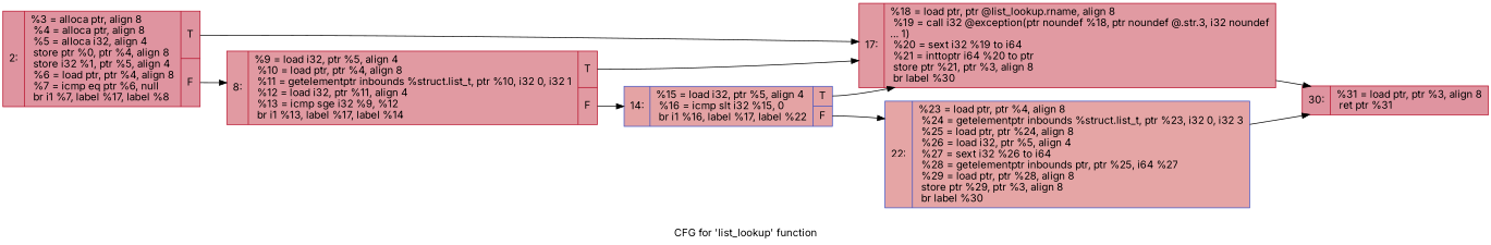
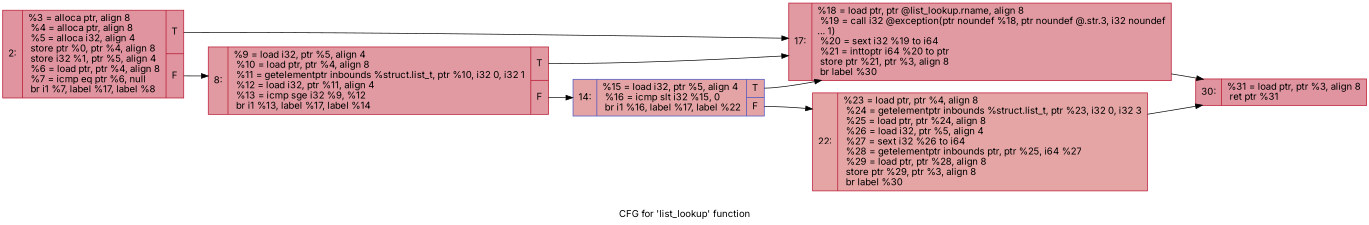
  digraph {
    label="CFG for 'list_lookup' function"
    rankdir=LR
    fontname=Inter
    node [color="#b70d28ff" fillcolor="#b70d2870" fontname=Inter shape=record style=filled]
    edge [tailport=s0 fontname=Inter]
    n1 [label="{2:\l|  %3 = alloca ptr, align 8\l  %4 = alloca ptr, align 8\l  %5 = alloca i32, align 4\l  store ptr %0, ptr %4, align 8\l  store i32 %1, ptr %5, align 4\l  %6 = load ptr, ptr %4, align 8\l  %7 = icmp eq ptr %6, null\l  br i1 %7, label %17, label %8\l|{<s0>T|<s1>F}}"]
    n2 [fillcolor="#bb1b2c70" label="{17:\l|  %18 = load ptr, ptr @list_lookup.rname, align 8\l  %19 = call i32 @exception(ptr noundef %18, ptr noundef @.str.3, i32 noundef\l... 1)\l  %20 = sext i32 %19 to i64\l  %21 = inttoptr i64 %20 to ptr\l  store ptr %21, ptr %3, align 8\l  br label %30\l}"]
    n3 [fillcolor="#bb1b2c70" label="{8:\l|  %9 = load i32, ptr %5, align 4\l  %10 = load ptr, ptr %4, align 8\l  %11 = getelementptr inbounds %struct.list_t, ptr %10, i32 0, i32 1\l  %12 = load i32, ptr %11, align 4\l  %13 = icmp sge i32 %9, %12\l  br i1 %13, label %17, label %14\l|{<s0>T|<s1>F}}"]
    n4 [label="{30:\l|  %31 = load ptr, ptr %3, align 8\l  ret ptr %31\l}"]
    n5 [color="#3d50c3ff" fillcolor="#c32e3170" label="{14:\l|  %15 = load i32, ptr %5, align 4\l  %16 = icmp slt i32 %15, 0\l  br i1 %16, label %17, label %22\l|{<s0>T|<s1>F}}"]
-   n6 [color="#3d50c3ff" fillcolor="#c5333470" label="{22:\l|  %23 = load ptr, ptr %4, align 8\l  %24 = getelementptr inbounds %struct.list_t, ptr %23, i32 0, i32 3\l  %25 = load ptr, ptr %24, align 8\l  %26 = load i32, ptr %5, align 4\l  %27 = sext i32 %26 to i64\l  %28 = getelementptr inbounds ptr, ptr %25, i64 %27\l  %29 = load ptr, ptr %28, align 8\l  store ptr %29, ptr %3, align 8\l  br label %30\l}"]
+   n6 [fillcolor="#c5333470" label="{22:\l|  %23 = load ptr, ptr %4, align 8\l  %24 = getelementptr inbounds %struct.list_t, ptr %23, i32 0, i32 3\l  %25 = load ptr, ptr %24, align 8\l  %26 = load i32, ptr %5, align 4\l  %27 = sext i32 %26 to i64\l  %28 = getelementptr inbounds ptr, ptr %25, i64 %27\l  %29 = load ptr, ptr %28, align 8\l  store ptr %29, ptr %3, align 8\l  br label %30\l}"]
    n1 -> n2
    n1 -> n3 [tailport=s1]
    n2 -> n4 [tailport=""]
    n3 -> n2
    n3 -> n5 [tailport=s1]
    n5 -> n2
    n5 -> n6 [tailport=s1]
    n6 -> n4 [tailport=""]
  }
